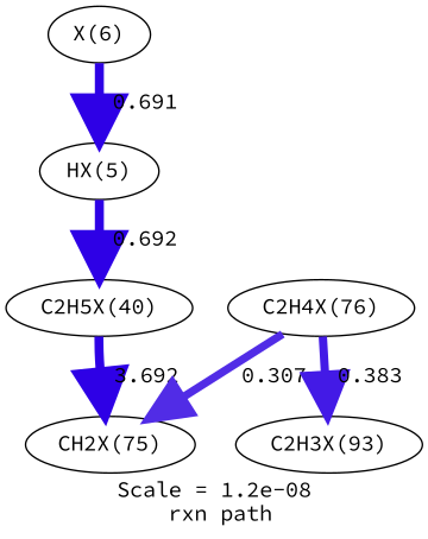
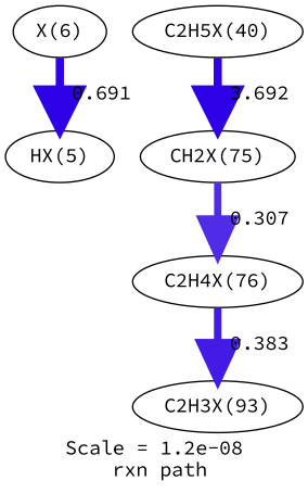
  digraph {
    fontname="Source Code Pro"
    label="Scale = 1.2e-08\l rxn path"
    node [fontname="Source Code Pro"]
    edge [arrowsize=2.86 color="0.7, 1.19, 0.9" fontname="Source Code Pro" style="setlinewidth(5.72)"]
    n1 [label="X(6)"]
    n2 [label="HX(5)"]
    n3 [label="C2H5X(40)"]
    n4 [label="CH2X(75)"]
    n5 [label="C2H4X(76)"]
    n6 [label="C2H3X(93)"]
    n1 -> n2 [label=" 0.691"]
-   n2 -> n3 [label=" 0.692"]
    n3 -> n4 [label=" 3.692"]
-   n5 -> n4 [arrowsize=2.55 color="0.7, 0.807, 0.9" label=" 0.307" style="setlinewidth(5.11)"]
+   n4 -> n5 [arrowsize=2.55 color="0.7, 0.807, 0.9" label=" 0.307" style="setlinewidth(5.11)"]
    n5 -> n6 [arrowsize=2.64 color="0.7, 0.883, 0.9" label=" 0.383" style="setlinewidth(5.28)"]
  }
